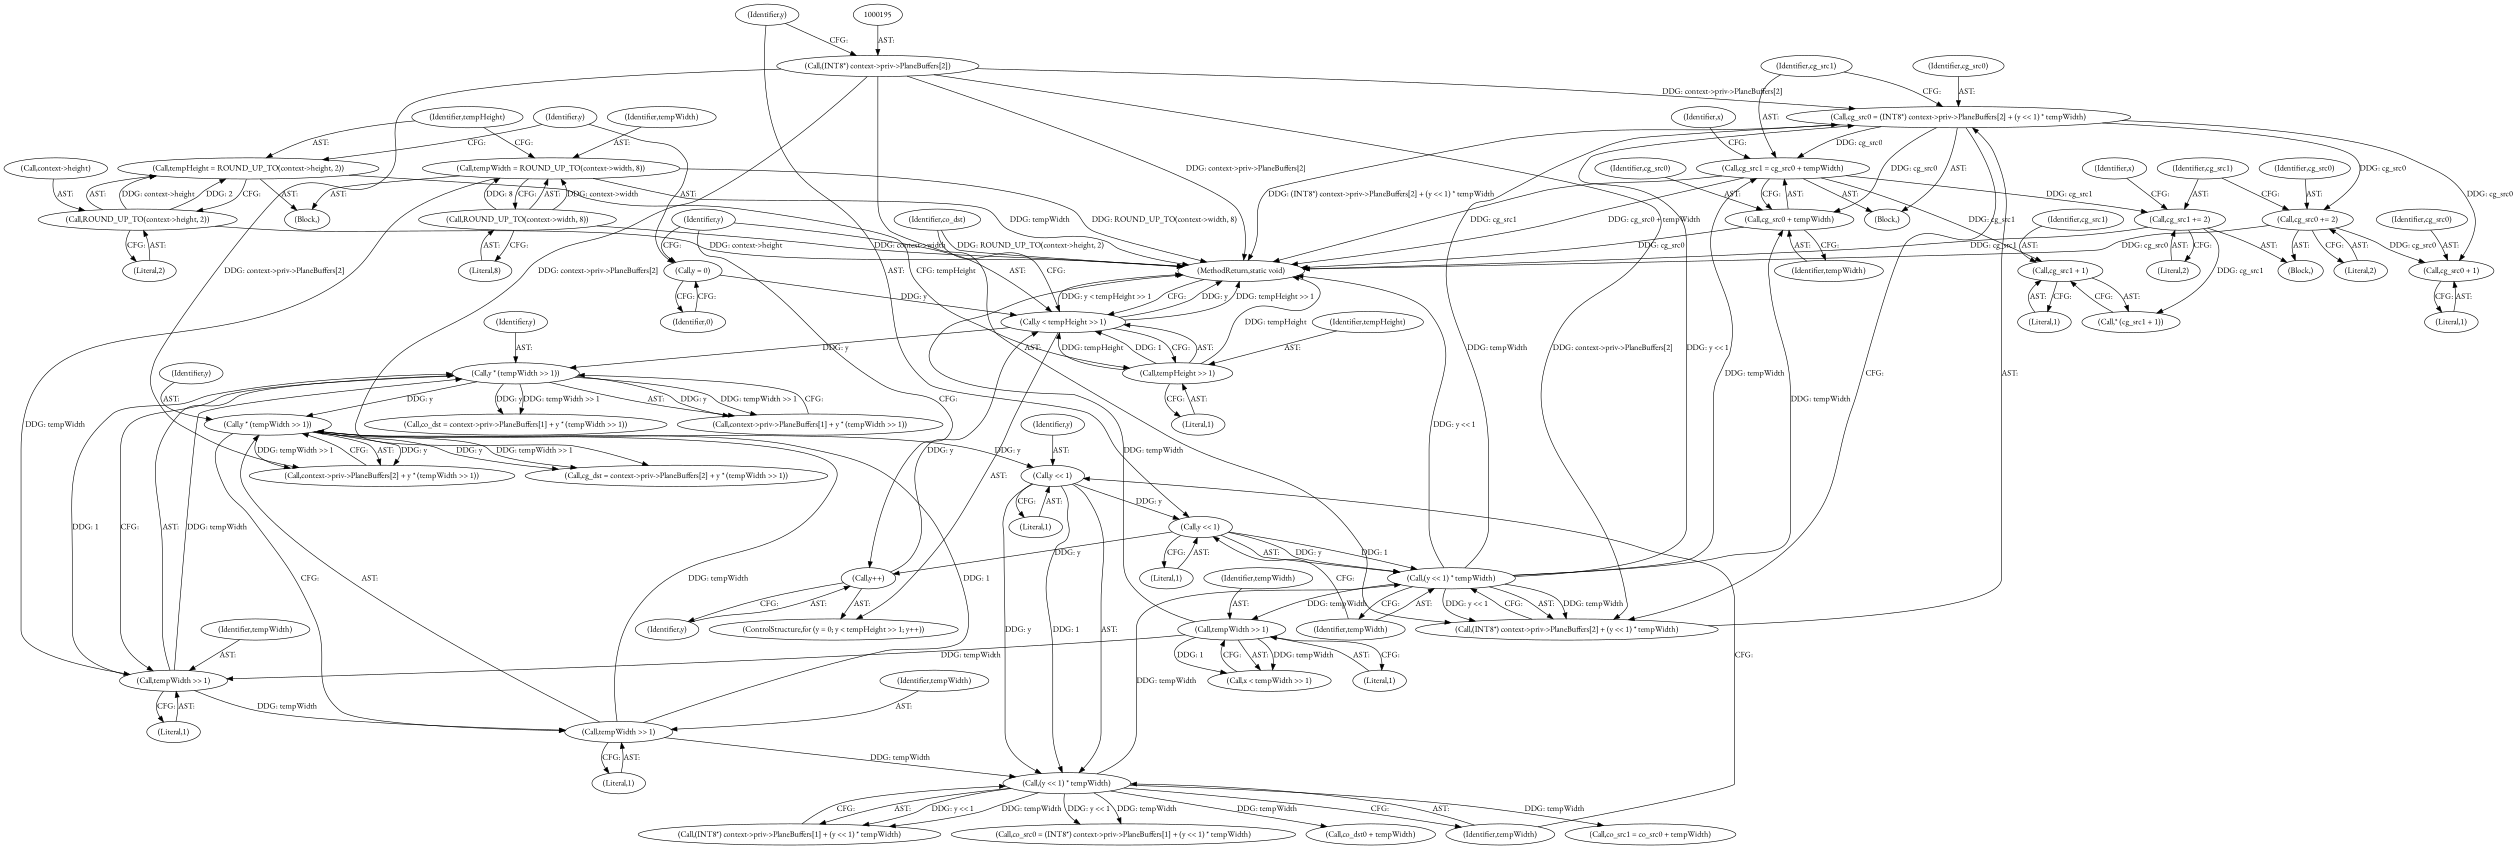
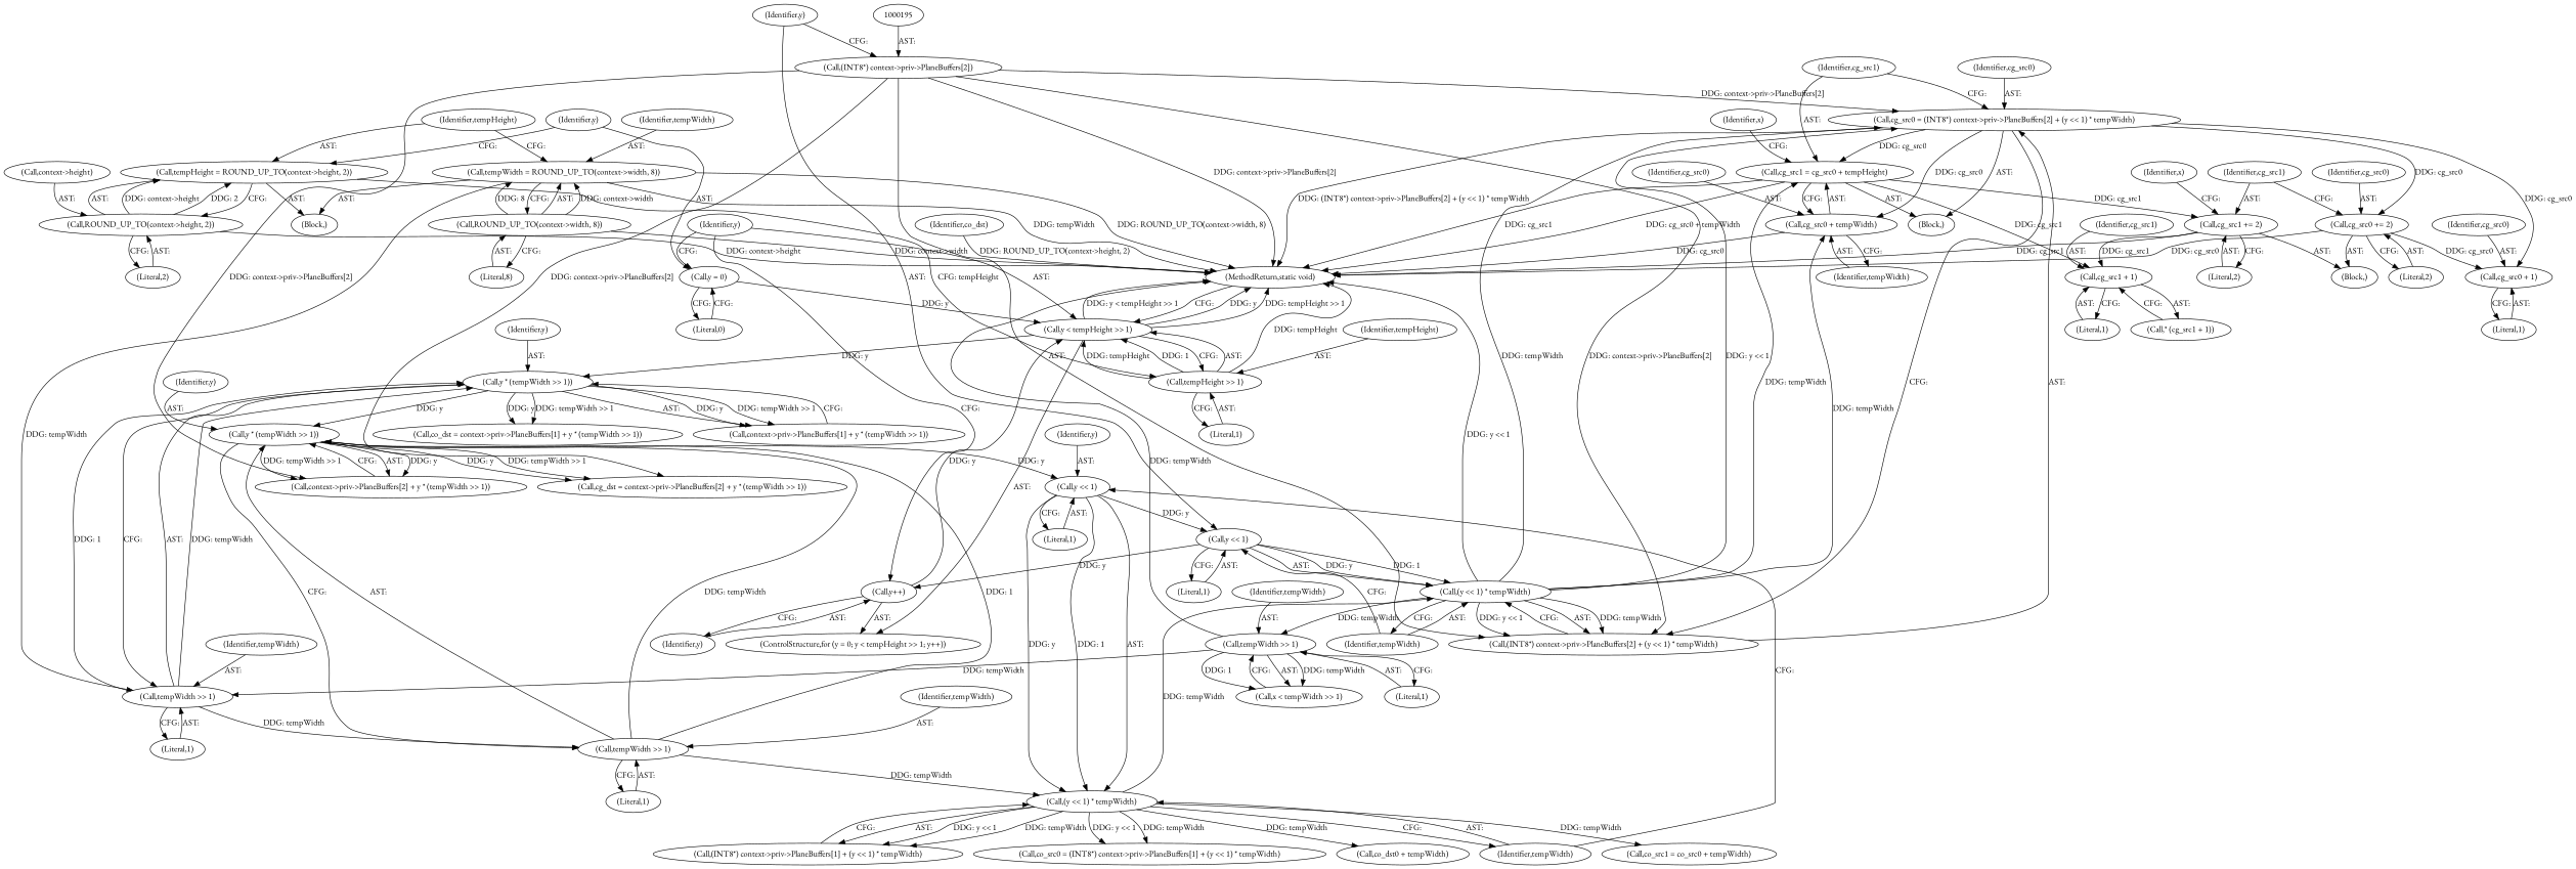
  digraph {
    fontname="EB Garamond"
    node [fontname="EB Garamond"]
    edge [fontname="EB Garamond"]
    n1 [label="(Call,cg_src0 = (INT8*) context->priv->PlaneBuffers[2] + (y << 1) * tempWidth)"]
-   n2 [label="(Call,cg_src1 = cg_src0 + tempWidth)"]
+   n2 [label="(Call,cg_src1 = cg_src0 + tempHeight)"]
    n3 [label="(Call,cg_src0 + tempWidth)"]
    n4 [label="(Call,cg_src0 + 1)"]
    n5 [label="(Call,cg_src0 += 2)"]
    n6 [label="(Call,(INT8*) context->priv->PlaneBuffers[2] + (y << 1) * tempWidth)"]
    n7 [label="(Block,)"]
    n8 [label="(MethodReturn,static void)"]
    n9 [label="(Call,cg_src1 + 1)"]
    n10 [label="(Call,cg_src1 += 2)"]
    n11 [label="(Identifier,tempWidth)"]
    n12 [label="(Literal,1)"]
    n13 [label="(Block,)"]
    n14 [label="(Literal,2)"]
    n15 [label="(Call,(y << 1) * tempWidth)"]
    n16 [label="(Call,y < tempHeight >> 1)"]
    n17 [label="(Call,(INT8*) context->priv->PlaneBuffers[2])"]
    n18 [label="(Call,context->priv->PlaneBuffers[2] + y * (tempWidth >> 1))"]
    n19 [label="(Call,cg_dst = context->priv->PlaneBuffers[2] + y * (tempWidth >> 1))"]
    n20 [label="(Call,y * (tempWidth >> 1))"]
    n21 [label="(Call,tempWidth >> 1)"]
    n22 [label="(Identifier,tempWidth)"]
    n23 [label="(Call,tempWidth >> 1)"]
    n24 [label="(Call,x < tempWidth >> 1)"]
    n25 [label="(Literal,1)"]
    n26 [label="(Call,y << 1)"]
    n27 [label="(Call,y++)"]
    n28 [label="(Literal,1)"]
    n29 [label="(ControlStructure,for (y = 0; y < tempHeight >> 1; y++))"]
    n30 [label="(Identifier,y)"]
    n31 [label="(Call,y << 1)"]
    n32 [label="(Call,(y << 1) * tempWidth)"]
    n33 [label="(Literal,1)"]
    n34 [label="(Call,co_src0 = (INT8*) context->priv->PlaneBuffers[1] + (y << 1) * tempWidth)"]
    n35 [label="(Identifier,tempWidth)"]
    n36 [label="(Call,(INT8*) context->priv->PlaneBuffers[1] + (y << 1) * tempWidth)"]
    n37 [label="(Call,co_dst0 + tempWidth)"]
    n38 [label="(Call,co_src1 = co_src0 + tempWidth)"]
    n39 [label="(Call,tempWidth >> 1)"]
    n40 [label="(Literal,1)"]
    n41 [label="(Call,y * (tempWidth >> 1))"]
    n42 [label="(Call,context->priv->PlaneBuffers[1] + y * (tempWidth >> 1))"]
    n43 [label="(Call,co_dst = context->priv->PlaneBuffers[1] + y * (tempWidth >> 1))"]
    n44 [label="(Literal,1)"]
    n45 [label="(Call,tempHeight >> 1)"]
    n46 [label="(Literal,1)"]
    n47 [label="(Call,y = 0)"]
-   n48 [label="(Identifier,0)"]
+   n48 [label="(Literal,0)"]
    n49 [label="(Call,tempHeight = ROUND_UP_TO(context->height, 2))"]
    n50 [label="(Call,ROUND_UP_TO(context->height, 2))"]
    n51 [label="(Block,)"]
    n52 [label="(Literal,2)"]
    n53 [label="(Call,tempWidth = ROUND_UP_TO(context->width, 8))"]
    n54 [label="(Call,ROUND_UP_TO(context->width, 8))"]
    n55 [label="(Literal,8)"]
    n56 [label="(Call,* (cg_src1 + 1))"]
    n57 [label="(Literal,1)"]
    n58 [label="(Literal,2)"]
    n59 [label="(Identifier,co_dst)"]
    n60 [label="(Call,context->height)"]
    n61 [label="(Identifier,y)"]
    n62 [label="(Identifier,cg_src0)"]
    n63 [label="(Identifier,cg_src1)"]
    n64 [label="(Identifier,tempWidth)"]
    n65 [label="(Identifier,tempHeight)"]
    n66 [label="(Identifier,y)"]
    n67 [label="(Identifier,y)"]
    n68 [label="(Identifier,cg_src1)"]
    n69 [label="(Identifier,cg_src1)"]
    n70 [label="(Identifier,tempHeight)"]
    n71 [label="(Identifier,tempWidth)"]
    n72 [label="(Identifier,tempWidth)"]
    n73 [label="(Identifier,y)"]
    n74 [label="(Identifier,x)"]
    n75 [label="(Identifier,y)"]
    n76 [label="(Identifier,cg_src0)"]
    n77 [label="(Identifier,tempWidth)"]
    n78 [label="(Identifier,cg_src0)"]
    n79 [label="(Identifier,cg_src0)"]
    n80 [label="(Identifier,y)"]
    n81 [label="(Identifier,x)"]
    1000195
    n1 -> n2 [label="DDG: cg_src0"]
    n1 -> n3 [label="DDG: cg_src0"]
    n1 -> n4 [label="DDG: cg_src0"]
    n1 -> n5 [label="DDG: cg_src0"]
    n1 -> n6 [label="CFG: "]
    n1 -> n7 [label="AST: "]
    n1 -> n8 [label="DDG: (INT8*) context->priv->PlaneBuffers[2] + (y << 1) * tempWidth"]
    n2 -> n3 [label="CFG: "]
    n2 -> n7 [label="AST: "]
    n2 -> n8 [label="DDG: cg_src1"]
    n2 -> n8 [label="DDG: cg_src0 + tempWidth"]
    n2 -> n9 [label="DDG: cg_src1"]
    n2 -> n10 [label="DDG: cg_src1"]
    n3 -> n2 [label="AST: "]
    n3 -> n8 [label="DDG: cg_src0"]
    n3 -> n11 [label="CFG: "]
    n4 -> n12 [label="CFG: "]
    n5 -> n4 [label="DDG: cg_src0"]
    n5 -> n8 [label="DDG: cg_src0"]
    n5 -> n13 [label="AST: "]
    n5 -> n14 [label="CFG: "]
    n6 -> n1 [label="AST: "]
    n6 -> n15 [label="CFG: "]
    n8 -> n16 [label="CFG: "]
    n9 -> n56 [label="AST: "]
    n9 -> n57 [label="CFG: "]
    n10 -> n8 [label="DDG: cg_src1"]
-   n10 -> n56 [label="DDG: cg_src1"]
+   n10 -> n9 [label="DDG: cg_src1"]
    n10 -> n13 [label="AST: "]
    n10 -> n58 [label="CFG: "]
    n11 -> n3 [label="AST: "]
    n12 -> n4 [label="AST: "]
    n14 -> n5 [label="AST: "]
    n15 -> n1 [label="DDG: y << 1"]
    n15 -> n1 [label="DDG: tempWidth"]
    n15 -> n2 [label="DDG: tempWidth"]
    n15 -> n3 [label="DDG: tempWidth"]
    n15 -> n6 [label="AST: "]
    n15 -> n6 [label="DDG: y << 1"]
    n15 -> n6 [label="DDG: tempWidth"]
    n15 -> n8 [label="DDG: y << 1"]
    n15 -> n21 [label="DDG: tempWidth"]
    n15 -> n22 [label="CFG: "]
    n16 -> n8 [label="DDG: y"]
    n16 -> n8 [label="DDG: tempHeight >> 1"]
    n16 -> n8 [label="DDG: y < tempHeight >> 1"]
    n16 -> n29 [label="AST: "]
    n16 -> n41 [label="DDG: y"]
    n16 -> n45 [label="CFG: "]
    n17 -> n1 [label="DDG: context->priv->PlaneBuffers[2]"]
    n17 -> n6 [label="AST: "]
    n17 -> n6 [label="DDG: context->priv->PlaneBuffers[2]"]
    n17 -> n8 [label="DDG: context->priv->PlaneBuffers[2]"]
    n17 -> n18 [label="DDG: context->priv->PlaneBuffers[2]"]
    n17 -> n19 [label="DDG: context->priv->PlaneBuffers[2]"]
    n18 -> n20 [label="CFG: "]
    n20 -> n18 [label="AST: "]
    n20 -> n18 [label="DDG: y"]
    n20 -> n18 [label="DDG: tempWidth >> 1"]
    n20 -> n19 [label="DDG: y"]
    n20 -> n19 [label="DDG: tempWidth >> 1"]
    n20 -> n31 [label="DDG: y"]
    n20 -> n39 [label="CFG: "]
    n21 -> n8 [label="DDG: tempWidth"]
    n21 -> n23 [label="DDG: tempWidth"]
    n21 -> n24 [label="AST: "]
    n21 -> n24 [label="DDG: tempWidth"]
    n21 -> n24 [label="DDG: 1"]
    n21 -> n25 [label="CFG: "]
    n22 -> n15 [label="AST: "]
    n22 -> n26 [label="CFG: "]
    n23 -> n39 [label="DDG: tempWidth"]
    n23 -> n41 [label="AST: "]
    n23 -> n41 [label="DDG: tempWidth"]
    n23 -> n41 [label="DDG: 1"]
    n23 -> n44 [label="CFG: "]
    n24 -> n21 [label="CFG: "]
    n25 -> n21 [label="AST: "]
    n26 -> n15 [label="AST: "]
    n26 -> n15 [label="DDG: y"]
    n26 -> n15 [label="DDG: 1"]
    n26 -> n27 [label="DDG: y"]
    n26 -> n28 [label="CFG: "]
    n27 -> n16 [label="DDG: y"]
    n27 -> n29 [label="AST: "]
    n27 -> n30 [label="CFG: "]
    n28 -> n26 [label="AST: "]
    n30 -> n27 [label="AST: "]
    n31 -> n26 [label="DDG: y"]
    n31 -> n32 [label="AST: "]
    n31 -> n32 [label="DDG: y"]
    n31 -> n32 [label="DDG: 1"]
    n31 -> n33 [label="CFG: "]
    n32 -> n15 [label="DDG: tempWidth"]
    n32 -> n34 [label="DDG: y << 1"]
    n32 -> n34 [label="DDG: tempWidth"]
    n32 -> n35 [label="CFG: "]
    n32 -> n36 [label="AST: "]
    n32 -> n36 [label="DDG: y << 1"]
    n32 -> n36 [label="DDG: tempWidth"]
    n32 -> n37 [label="DDG: tempWidth"]
    n32 -> n38 [label="DDG: tempWidth"]
    n33 -> n31 [label="AST: "]
    n35 -> n31 [label="CFG: "]
    n35 -> n32 [label="AST: "]
    n36 -> n32 [label="CFG: "]
    n39 -> n20 [label="AST: "]
    n39 -> n20 [label="DDG: tempWidth"]
    n39 -> n20 [label="DDG: 1"]
    n39 -> n32 [label="DDG: tempWidth"]
    n39 -> n40 [label="CFG: "]
    n40 -> n39 [label="AST: "]
    n41 -> n20 [label="DDG: y"]
    n41 -> n23 [label="CFG: "]
    n41 -> n42 [label="AST: "]
    n41 -> n42 [label="DDG: y"]
    n41 -> n42 [label="DDG: tempWidth >> 1"]
    n41 -> n43 [label="DDG: y"]
    n41 -> n43 [label="DDG: tempWidth >> 1"]
    n42 -> n41 [label="CFG: "]
    n44 -> n23 [label="AST: "]
    n45 -> n8 [label="DDG: tempHeight"]
    n45 -> n16 [label="AST: "]
    n45 -> n16 [label="DDG: tempHeight"]
    n45 -> n16 [label="DDG: 1"]
    n45 -> n46 [label="CFG: "]
    n46 -> n45 [label="AST: "]
    n47 -> n16 [label="DDG: y"]
    n47 -> n48 [label="CFG: "]
    n48 -> n47 [label="CFG: "]
    n49 -> n45 [label="CFG: tempHeight"]
    n49 -> n50 [label="CFG: "]
    n49 -> n51 [label="AST: "]
    n50 -> n8 [label="DDG: context->height"]
    n50 -> n49 [label="AST: "]
    n50 -> n49 [label="DDG: context->height"]
    n50 -> n49 [label="DDG: 2"]
    n50 -> n52 [label="CFG: "]
    n52 -> n50 [label="AST: "]
    n53 -> n8 [label="DDG: tempWidth"]
    n53 -> n8 [label="DDG: ROUND_UP_TO(context->width, 8)"]
    n53 -> n23 [label="DDG: tempWidth"]
    n53 -> n51 [label="AST: "]
    n53 -> n54 [label="CFG: "]
    n54 -> n8 [label="DDG: context->width"]
    n54 -> n53 [label="AST: "]
    n54 -> n53 [label="DDG: context->width"]
    n54 -> n53 [label="DDG: 8"]
    n54 -> n55 [label="CFG: "]
    n55 -> n54 [label="AST: "]
    n56 -> n9 [label="CFG: "]
    n57 -> n9 [label="AST: "]
    n58 -> n10 [label="AST: "]
    n59 -> n8 [label="DDG: ROUND_UP_TO(context->height, 2)"]
-   n59 -> n16 [label="CFG: "]
    n60 -> n50 [label="AST: "]
    n61 -> n41 [label="AST: "]
    n62 -> n1 [label="AST: "]
    n63 -> n5 [label="CFG: "]
    n63 -> n10 [label="AST: "]
    n64 -> n53 [label="AST: "]
    n65 -> n49 [label="AST: "]
    n65 -> n53 [label="CFG: "]
    n66 -> n31 [label="AST: "]
    n67 -> n47 [label="AST: "]
    n67 -> n49 [label="CFG: "]
    n68 -> n9 [label="AST: "]
    n69 -> n1 [label="CFG: "]
    n69 -> n2 [label="AST: "]
    n70 -> n45 [label="AST: "]
    n71 -> n21 [label="AST: "]
    n72 -> n23 [label="AST: "]
    n73 -> n16 [label="AST: "]
    n73 -> n27 [label="CFG: "]
    n73 -> n47 [label="CFG: "]
    n74 -> n10 [label="CFG: "]
    n75 -> n20 [label="AST: "]
    n76 -> n3 [label="AST: "]
    n77 -> n39 [label="AST: "]
    n78 -> n5 [label="AST: "]
    n79 -> n4 [label="AST: "]
    n80 -> n17 [label="CFG: "]
    n80 -> n26 [label="AST: "]
    n81 -> n2 [label="CFG: "]
    1000195 -> n17 [label="AST: "]
  }
